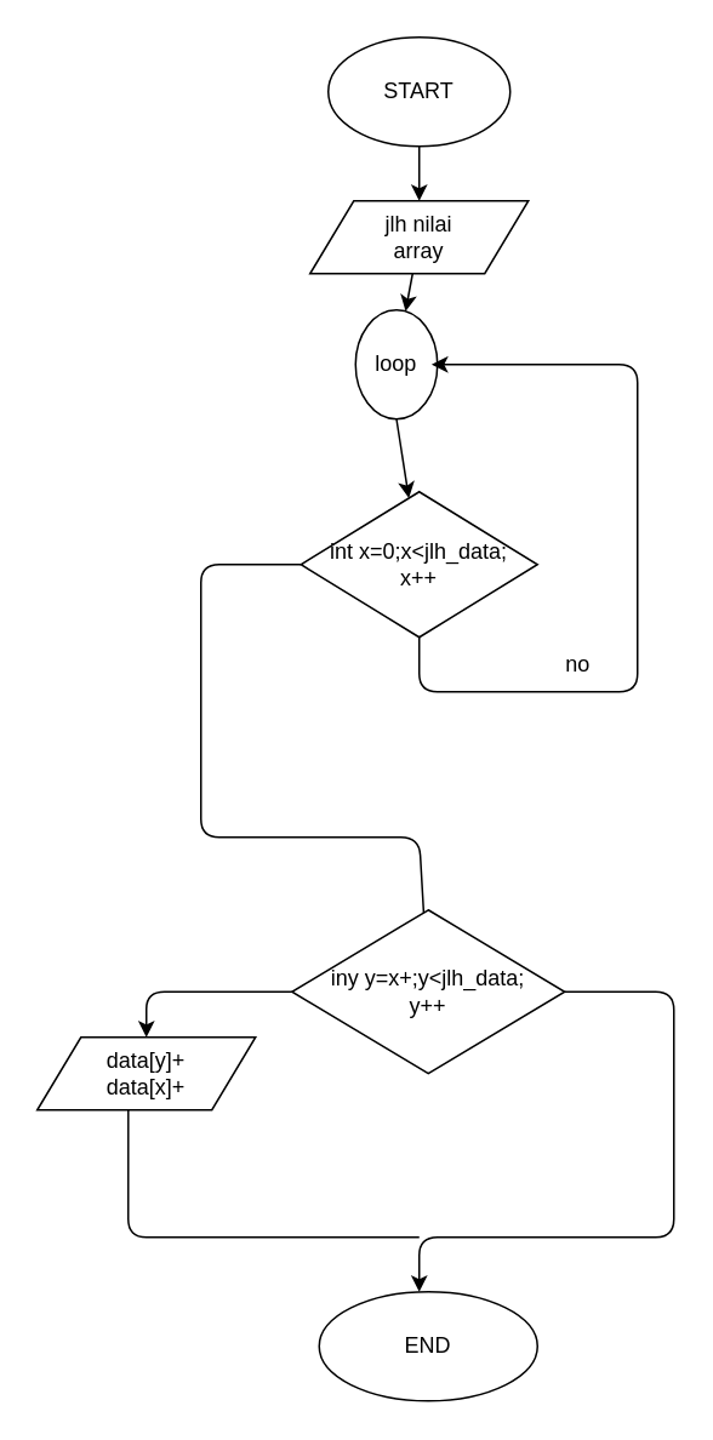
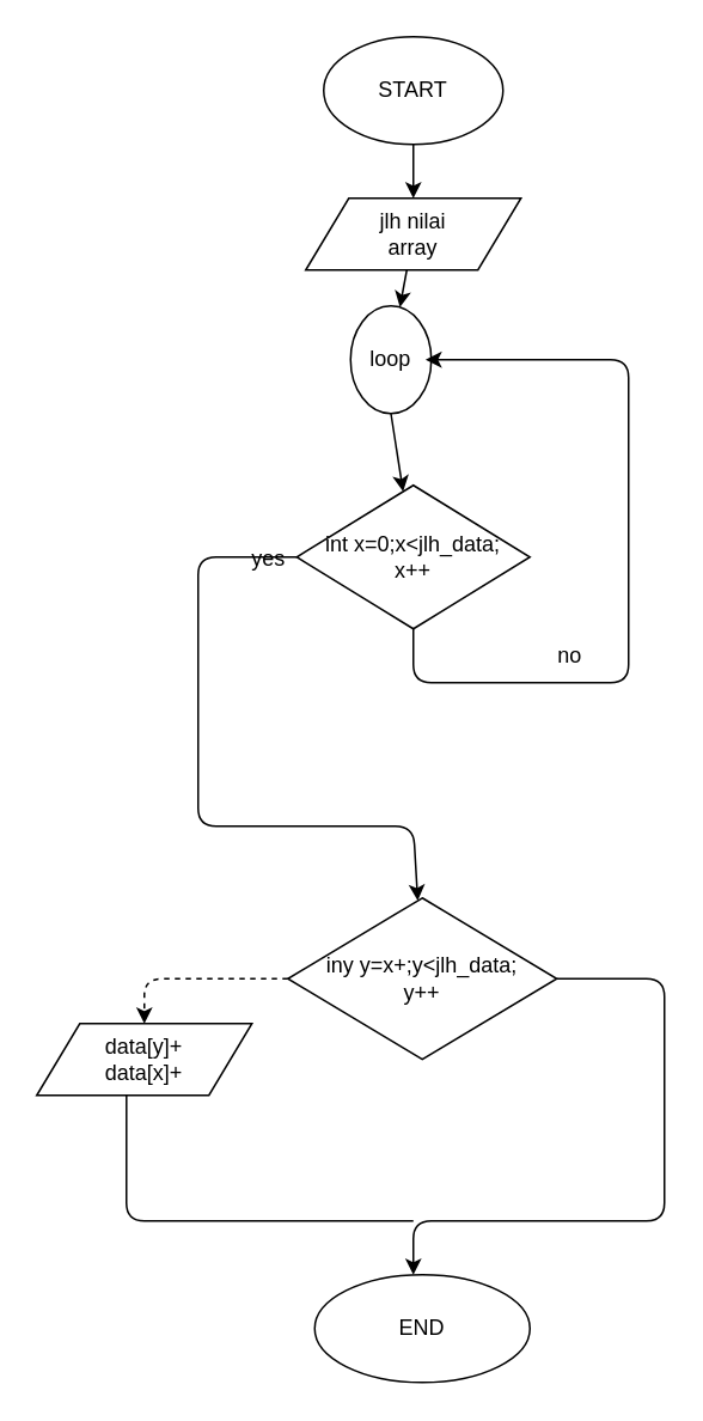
  <mxCell id="0" />
  <mxCell id="1" parent="0" />
  <mxCell id="2" value="START" style="ellipse;whiteSpace=wrap;html=1;" parent="1" vertex="1"><mxGeometry x="180" y="20" width="100" height="60" as="geometry" /></mxCell>
  <mxCell id="3" value="" style="endArrow=classic;html=1;exitX=0.5;exitY=1;exitDx=0;exitDy=0;" parent="1" source="2" target="4" edge="1"><mxGeometry width="50" height="50" relative="1" as="geometry"><mxPoint x="230" y="140" as="sourcePoint" /><mxPoint x="230" y="120" as="targetPoint" /></mxGeometry></mxCell>
  <mxCell id="4" value="jlh nilai&lt;br&gt;array" style="shape=parallelogram;perimeter=parallelogramPerimeter;whiteSpace=wrap;html=1;" parent="1" vertex="1"><mxGeometry x="170" y="110" width="120" height="40" as="geometry" /></mxCell>
  <mxCell id="5" value="" style="endArrow=classic;html=1;" parent="1" source="4" target="6" edge="1"><mxGeometry width="50" height="50" relative="1" as="geometry"><mxPoint x="190" y="260" as="sourcePoint" /><mxPoint x="233" y="190" as="targetPoint" /></mxGeometry></mxCell>
  <mxCell id="6" value="loop" style="ellipse;whiteSpace=wrap;html=1;" parent="1" vertex="1"><mxGeometry x="195" y="170" width="45" height="60" as="geometry" /></mxCell>
  <mxCell id="7" value="" style="endArrow=classic;html=1;exitX=0.5;exitY=1;exitDx=0;exitDy=0;" parent="1" source="6" target="8" edge="1"><mxGeometry width="50" height="50" relative="1" as="geometry"><mxPoint x="230" y="240" as="sourcePoint" /><mxPoint x="230" y="260" as="targetPoint" /></mxGeometry></mxCell>
  <mxCell id="8" value="int x=0;x&amp;lt;jlh_data;&lt;br&gt;x++" style="rhombus;whiteSpace=wrap;html=1;" parent="1" vertex="1"><mxGeometry x="165" y="270" width="130" height="80" as="geometry" /></mxCell>
  <mxCell id="9" value="" style="endArrow=classic;html=1;exitX=0.5;exitY=1;exitDx=0;exitDy=0;entryX=0.929;entryY=0.5;entryDx=0;entryDy=0;entryPerimeter=0;" parent="1" source="8" target="6" edge="1"><mxGeometry width="50" height="50" relative="1" as="geometry"><mxPoint x="310" y="370" as="sourcePoint" /><mxPoint x="270" y="200" as="targetPoint" /><Array as="points"><mxPoint x="230" y="380" /><mxPoint x="350" y="380" /><mxPoint x="350" y="200" /></Array></mxGeometry></mxCell>
- <mxCell id="10" value="" style="endArrow=none;html=1;exitX=0;exitY=0.5;exitDx=0;exitDy=0;" parent="1" source="8" target="11" edge="1"><mxGeometry width="50" height="50" relative="1" as="geometry"><mxPoint x="190" y="380" as="sourcePoint" /><mxPoint x="230" y="500" as="targetPoint" /><Array as="points"><mxPoint x="110" y="310" /><mxPoint x="110" y="460" /><mxPoint x="230" y="460" /></Array></mxGeometry></mxCell>
+ <mxCell id="10" value="" style="endArrow=classic;html=1;exitX=0;exitY=0.5;exitDx=0;exitDy=0;" parent="1" source="8" target="11" edge="1"><mxGeometry width="50" height="50" relative="1" as="geometry"><mxPoint x="190" y="380" as="sourcePoint" /><mxPoint x="230" y="500" as="targetPoint" /><Array as="points"><mxPoint x="110" y="310" /><mxPoint x="110" y="460" /><mxPoint x="230" y="460" /></Array></mxGeometry></mxCell>
  <mxCell id="11" value="iny y=x+;y&amp;lt;jlh_data;&lt;br&gt;y++" style="rhombus;whiteSpace=wrap;html=1;" parent="1" vertex="1"><mxGeometry x="160" y="500" width="150" height="90" as="geometry" /></mxCell>
  <mxCell id="12" value="" style="endArrow=classic;html=1;exitX=1;exitY=0.5;exitDx=0;exitDy=0;" parent="1" source="11" edge="1"><mxGeometry width="50" height="50" relative="1" as="geometry"><mxPoint x="310" y="550" as="sourcePoint" /><mxPoint x="230" y="710" as="targetPoint" /><Array as="points"><mxPoint x="370" y="545" /><mxPoint x="370" y="680" /><mxPoint x="230" y="680" /></Array></mxGeometry></mxCell>
- <mxCell id="13" value="" style="endArrow=classic;html=1;exitX=0;exitY=0.5;exitDx=0;exitDy=0;" parent="1" source="11" target="14" edge="1"><mxGeometry width="50" height="50" relative="1" as="geometry"><mxPoint x="80" y="555" as="sourcePoint" /><mxPoint x="80" y="580" as="targetPoint" /><Array as="points"><mxPoint x="80" y="545" /></Array></mxGeometry></mxCell>
+ <mxCell id="13" value="" style="endArrow=classic;html=1;exitX=0;exitY=0.5;exitDx=0;exitDy=0;dashed=1;" parent="1" source="11" target="14" edge="1"><mxGeometry width="50" height="50" relative="1" as="geometry"><mxPoint x="80" y="555" as="sourcePoint" /><mxPoint x="80" y="580" as="targetPoint" /><Array as="points"><mxPoint x="80" y="545" /></Array></mxGeometry></mxCell>
  <mxCell id="14" value="data[y]+&lt;br&gt;data[x]+" style="shape=parallelogram;perimeter=parallelogramPerimeter;whiteSpace=wrap;html=1;" parent="1" vertex="1"><mxGeometry x="20" y="570" width="120" height="40" as="geometry" /></mxCell>
  <mxCell id="15" value="" style="endArrow=none;html=1;entryX=0.417;entryY=1;entryDx=0;entryDy=0;entryPerimeter=0;" parent="1" target="14" edge="1"><mxGeometry width="50" height="50" relative="1" as="geometry"><mxPoint x="230" y="680" as="sourcePoint" /><mxPoint x="80" y="620" as="targetPoint" /><Array as="points"><mxPoint x="70" y="680" /></Array></mxGeometry></mxCell>
  <mxCell id="16" value="END" style="ellipse;whiteSpace=wrap;html=1;" parent="1" vertex="1"><mxGeometry x="175" y="710" width="120" height="60" as="geometry" /></mxCell>
  <mxCell id="17" value="no" style="text;html=1;align=center;verticalAlign=middle;resizable=0;points=[];autosize=1;" parent="1" vertex="1"><mxGeometry x="302" y="355" width="30" height="20" as="geometry" /></mxCell>
+ <mxCell id="18" value="yes" style="text;html=1;align=center;verticalAlign=middle;resizable=0;points=[];autosize=1;" parent="1" vertex="1"><mxGeometry x="134" y="301" width="30" height="20" as="geometry" /></mxCell>
